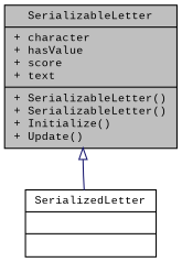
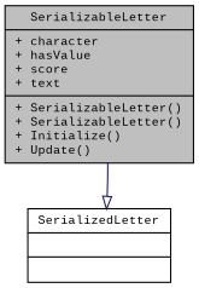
  digraph {
    fontname="Liberation Mono"
    node [color=black fontname="Liberation Mono" fontsize=10 shape=record]
    n1 [fillcolor=grey75 fontcolor=black height=0.2 label="{SerializableLetter\n|+ character\l+ hasValue\l+ score\l+ text\l|+ SerializableLetter()\l+ SerializableLetter()\l+ Initialize()\l+ Update()\l}" style=filled width=0.4]
    n2 [height=0.2 label="{SerializedLetter\n||}" width=0.4]
-   n1 -> n2 [arrowtail=onormal color=midnightblue dir=back fontname="Liberation Mono" fontsize=10 labelfontname=Helvetica labelfontsize=10 style=solid]
+   n2 -> n1 [arrowtail=onormal color=midnightblue dir=back fontname="Liberation Mono" fontsize=10 labelfontname=Helvetica labelfontsize=10 style=solid]
  }
